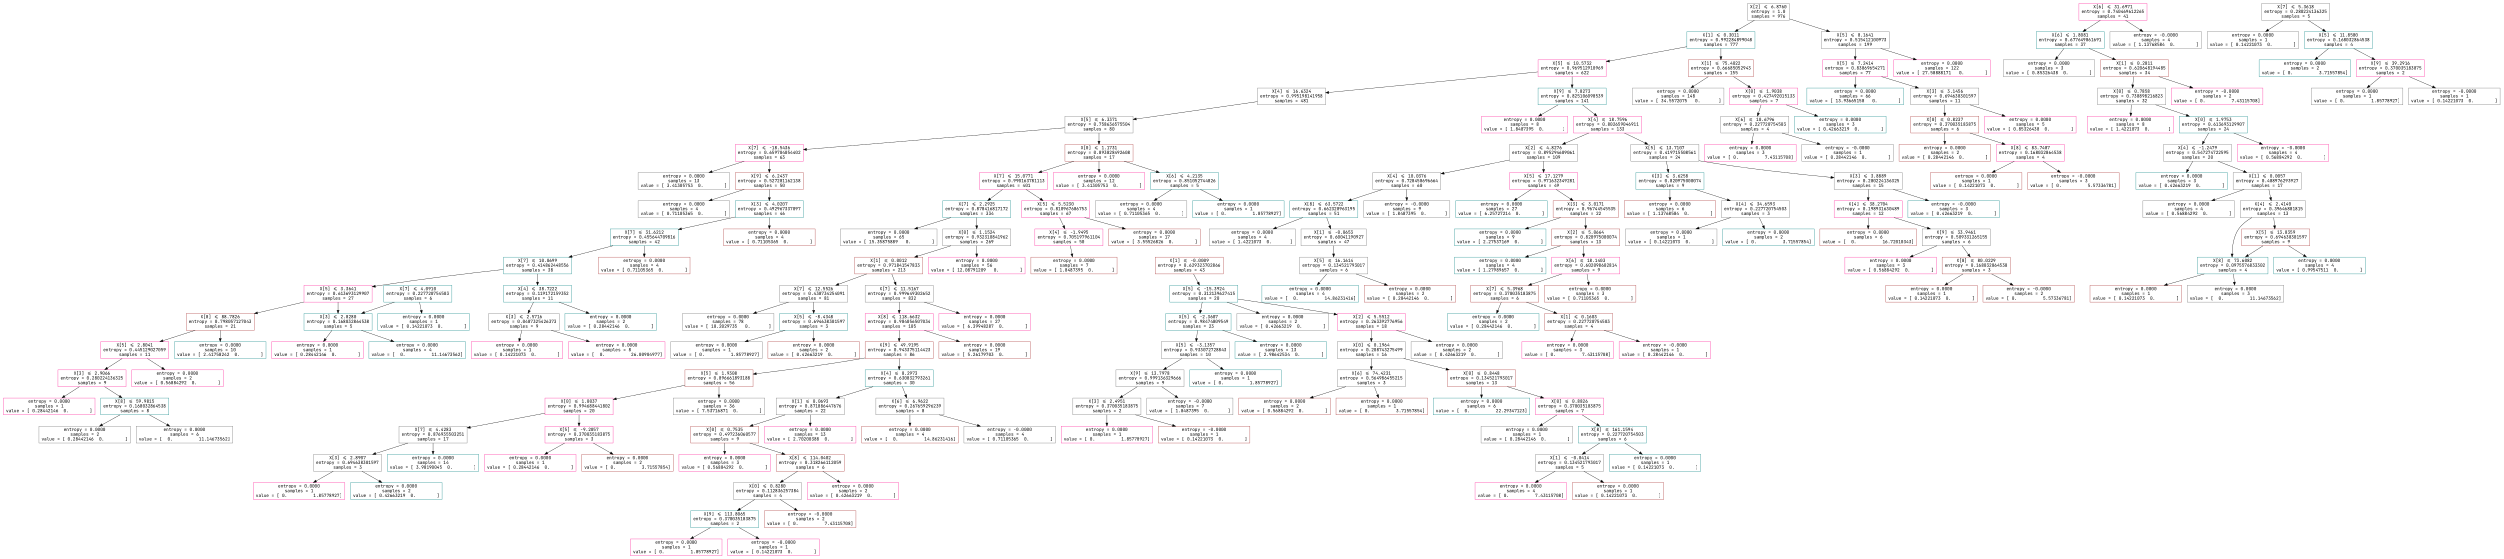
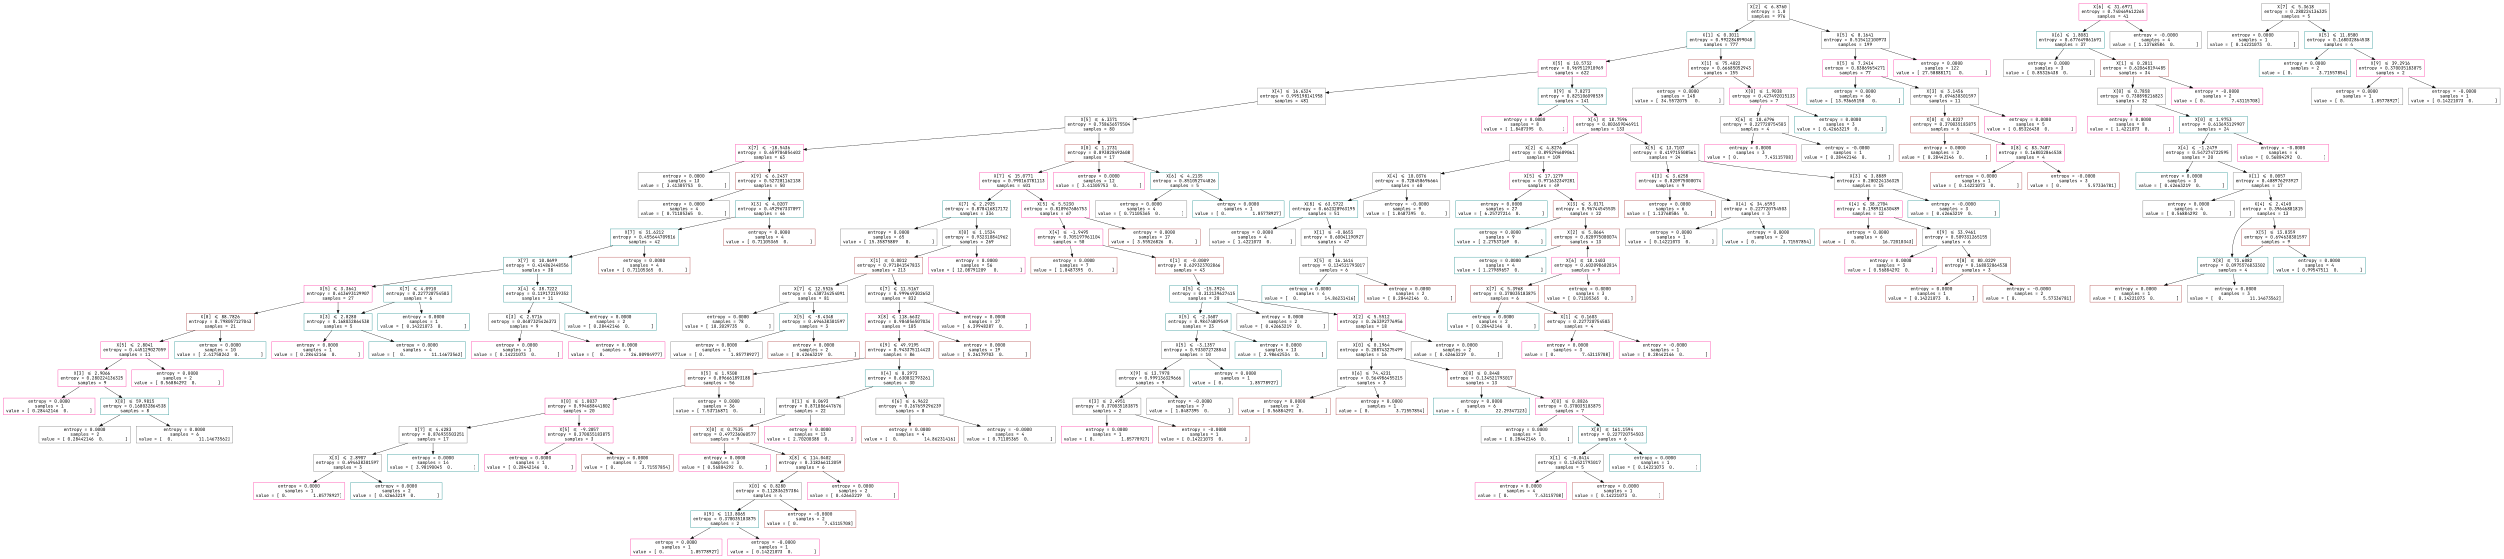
  digraph {
    fontname="JetBrains Mono"
    node [color=gray40 fontname="JetBrains Mono" shape=box]
    edge [fontname="JetBrains Mono"]
    n1 [label="X[2] <= 6.8760\nentropy = 1.0\nsamples = 976"]
    n2 [color=teal label="X[1] <= 0.3011\nentropy = 0.992284899048\nsamples = 777"]
    n3 [label="X[5] <= 8.1641\nentropy = 0.515412100973\nsamples = 199"]
    n4 [color=deeppink label="X[5] <= 10.5732\nentropy = 0.969512910969\nsamples = 622"]
    n5 [color=brown label="X[1] <= 75.4022\nentropy = 0.66685052943\nsamples = 155"]
    n6 [color=deeppink label="X[5] <= 7.2414\nentropy = 0.83869654271\nsamples = 77"]
    n7 [color=deeppink label="entropy = 0.0000\nsamples = 122\nvalue = [ 27.58888171   0.        ]"]
    n8 [label="X[4] <= 16.6324\nentropy = 0.995198141958\nsamples = 481"]
    n9 [color=teal label="X[9] <= 7.8273\nentropy = 0.825106098539\nsamples = 141"]
    n10 [label="entropy = 0.0000\nsamples = 148\nvalue = [ 34.5572075   0.       ]"]
    n11 [color=deeppink label="X[0] <= 1.9038\nentropy = 0.427492015133\nsamples = 7"]
    n12 [label="X[5] <= 6.3371\nentropy = 0.758636575504\nsamples = 80"]
    n13 [color=deeppink label="entropy = 0.0000\nsamples = 8\nvalue = [ 1.8487395  0.       ]"]
    n14 [color=deeppink label="X[4] <= 18.7596\nentropy = 0.802659046911\nsamples = 133"]
    n15 [color=deeppink label="X[7] <= 15.0771\nentropy = 0.990163781113\nsamples = 401"]
    n16 [color=teal label="X[7] <= 2.2925\nentropy = 0.878416817172\nsamples = 334"]
    n17 [color=deeppink label="X[5] <= 5.5230\nentropy = 0.810967686753\nsamples = 67"]
    n18 [color=deeppink label="X[7] <= -18.5436\nentropy = 0.659704054402\nsamples = 63"]
    n19 [color=brown label="X[0] <= 1.1731\nentropy = 0.893828492608\nsamples = 17"]
    n20 [label="entropy = 0.0000\nsamples = 65\nvalue = [ 15.35875889   0.        ]"]
    n21 [label="X[0] <= 1.1524\nentropy = 0.932310841962\nsamples = 269"]
    n22 [color=deeppink label="X[4] <= -1.9495\nentropy = 0.705197961104\nsamples = 50"]
    n23 [color=brown label="entropy = 0.0000\nsamples = 17\nvalue = [ 3.55526826  0.        ]"]
    n24 [color=brown label="X[1] <= 0.0012\nentropy = 0.971841547833\nsamples = 213"]
    n25 [color=deeppink label="entropy = 0.0000\nsamples = 56\nvalue = [ 12.08791209   0.        ]"]
    n26 [label="X[7] <= 12.5526\nentropy = 0.438734254091\nsamples = 81"]
    n27 [label="X[7] <= 11.5167\nentropy = 0.999649302652\nsamples = 832"]
    n28 [label="entropy = 0.0000\nsamples = 78\nvalue = [ 18.2029735   0.       ]"]
    n29 [color=teal label="X[5] <= -8.4348\nentropy = 0.694638301597\nsamples = 3"]
    n30 [color=deeppink label="X[8] <= 118.6632\nentropy = 0.984056507034\nsamples = 105"]
    n31 [color=deeppink label="entropy = 0.0000\nsamples = 27\nvalue = [ 6.39948287  0.        ]"]
    n32 [label="entropy = 0.0000\nsamples = 1\nvalue = [ 0.          1.85778927]"]
    n33 [color=brown label="entropy = 0.0000\nsamples = 2\nvalue = [ 0.42663219  0.        ]"]
    n34 [color=brown label="X[9] <= 49.9195\nentropy = 0.943375114423\nsamples = 86"]
    n35 [color=brown label="entropy = 0.0000\nsamples = 19\nvalue = [ 5.26179703  0.        ]"]
    n36 [color=brown label="X[5] <= 1.9308\nentropy = 0.896661893188\nsamples = 56"]
    n37 [color=teal label="X[4] <= 8.2973\nentropy = 0.630832793261\nsamples = 30"]
    n38 [color=deeppink label="X[0] <= 1.0037\nentropy = 0.994688441802\nsamples = 20"]
    n39 [label="entropy = 0.0000\nsamples = 36\nvalue = [ 7.53716871  0.        ]"]
    n40 [label="X[1] <= 0.0693\nentropy = 0.871886447676\nsamples = 22"]
    n41 [label="X[6] <= 6.9622\nentropy = 0.267659296239\nsamples = 8"]
    n42 [label="X[7] <= 4.4283\nentropy = 0.876935503251\nsamples = 17"]
    n43 [color=deeppink label="X[5] <= -9.2057\nentropy = 0.370035183875\nsamples = 3"]
    n44 [label="X[3] <= 2.8907\nentropy = 0.694638301597\nsamples = 3"]
    n45 [color=teal label="entropy = 0.0000\nsamples = 14\nvalue = [ 3.98190045  0.        ]"]
    n46 [color=deeppink label="entropy = 0.0000\nsamples = 1\nvalue = [ 0.28442146  0.        ]"]
    n47 [color=brown label="entropy = 0.0000\nsamples = 2\nvalue = [ 0.          3.71557854]"]
    n48 [color=deeppink label="entropy = 0.0000\nsamples = 1\nvalue = [ 0.          1.85778927]"]
    n49 [color=teal label="entropy = 0.0000\nsamples = 2\nvalue = [ 0.42663219  0.        ]"]
    n50 [color=brown label="X[0] <= 0.7535\nentropy = 0.497236060577\nsamples = 9"]
    n51 [color=deeppink label="entropy = 0.0000\nsamples = 13\nvalue = [ 2.70200388  0.        ]"]
    n52 [color=brown label="entropy = 0.0000\nsamples = 4\nvalue = [  0.          14.86231416]"]
    n53 [label="entropy = -0.0000\nsamples = 4\nvalue = [ 0.71105365  0.        ]"]
    n54 [color=deeppink label="entropy = 0.0000\nsamples = 3\nvalue = [ 0.56884292  0.        ]"]
    n55 [color=brown label="X[8] <= 114.0402\nentropy = 0.318266112059\nsamples = 6"]
    n56 [label="X[0] <= 0.8280\nentropy = 0.112836257384\nsamples = 4"]
    n57 [color=deeppink label="entropy = 0.0000\nsamples = 2\nvalue = [ 0.42663219  0.        ]"]
    n58 [color=teal label="X[9] <= 113.8065\nentropy = 0.370035183875\nsamples = 2"]
    n59 [color=brown label="entropy = -0.0000\nsamples = 2\nvalue = [ 0.          7.43115708]"]
    n60 [color=deeppink label="entropy = 0.0000\nsamples = 1\nvalue = [ 0.          1.85778927]"]
    n61 [color=deeppink label="entropy = -0.0000\nsamples = 1\nvalue = [ 0.14221073  0.        ]"]
    n62 [color=brown label="entropy = 0.0000\nsamples = 7\nvalue = [ 1.8487395  0.       ]"]
    n63 [color=brown label="X[1] <= -0.0009\nentropy = 0.629323702866\nsamples = 43"]
    n64 [color=teal label="X[5] <= -15.3924\nentropy = 0.312139627415\nsamples = 20"]
    n65 [color=teal label="X[5] <= -2.3607\nentropy = 0.98474809549\nsamples = 23"]
    n66 [label="entropy = 0.0000\nsamples = 2\nvalue = [ 0.42663219  0.        ]"]
    n67 [color=deeppink label="X[2] <= 5.5512\nentropy = 0.263392776956\nsamples = 18"]
    n68 [label="X[5] <= -3.1357\nentropy = 0.933072728843\nsamples = 10"]
    n69 [color=teal label="entropy = 0.0000\nsamples = 13\nvalue = [ 2.98642534  0.        ]"]
    n70 [label="X[0] <= 0.1964\nentropy = 0.208743275499\nsamples = 16"]
    n71 [label="entropy = 0.0000\nsamples = 2\nvalue = [ 0.42663219  0.        ]"]
    n72 [label="X[6] <= 74.4231\nentropy = 0.564986455215\nsamples = 3"]
    n73 [color=brown label="X[0] <= 0.8448\nentropy = 0.134521793017\nsamples = 13"]
    n74 [color=brown label="entropy = 0.0000\nsamples = 2\nvalue = [ 0.56884292  0.        ]"]
    n75 [color=brown label="entropy = 0.0000\nsamples = 1\nvalue = [ 0.          3.71557854]"]
    n76 [color=teal label="entropy = 0.0000\nsamples = 6\nvalue = [  0.          22.29347123]"]
    n77 [color=deeppink label="X[0] <= 0.8826\nentropy = 0.370035183875\nsamples = 7"]
    n78 [label="entropy = 0.0000\nsamples = 1\nvalue = [ 0.28442146  0.        ]"]
    n79 [color=teal label="X[8] <= 161.1594\nentropy = 0.227720754503\nsamples = 6"]
    n80 [label="X[1] <= -0.0414\nentropy = 0.134521793017\nsamples = 5"]
    n81 [color=teal label="entropy = 0.0000\nsamples = 1\nvalue = [ 0.14221073  0.        ]"]
    n82 [color=deeppink label="entropy = 0.0000\nsamples = 4\nvalue = [ 0.          7.43115708]"]
    n83 [color=brown label="entropy = 0.0000\nsamples = 1\nvalue = [ 0.14221073  0.        ]"]
    n84 [label="X[9] <= 13.7978\nentropy = 0.999136329666\nsamples = 9"]
    n85 [color=teal label="entropy = 0.0000\nsamples = 1\nvalue = [ 0.          1.85778927]"]
    n86 [label="X[3] <= 2.4951\nentropy = 0.370035183875\nsamples = 2"]
    n87 [label="entropy = -0.0000\nsamples = 7\nvalue = [ 1.8487395  0.       ]"]
    n88 [color=deeppink label="entropy = 0.0000\nsamples = 1\nvalue = [ 0.          1.85778927]"]
    n89 [color=brown label="entropy = -0.0000\nsamples = 1\nvalue = [ 0.14221073  0.        ]"]
    n90 [label="entropy = 0.0000\nsamples = 13\nvalue = [ 3.41305753  0.        ]"]
    n91 [color=brown label="X[9] <= 6.2437\nentropy = 0.527281162138\nsamples = 50"]
    n92 [color=deeppink label="entropy = 0.0000\nsamples = 12\nvalue = [ 3.41305753  0.        ]"]
    n93 [color=teal label="X[6] <= 4.2135\nentropy = 0.851052744826\nsamples = 5"]
    n94 [label="entropy = 0.0000\nsamples = 4\nvalue = [ 0.71105365  0.        ]"]
    n95 [color=teal label="X[3] <= 4.0207\nentropy = 0.492967337097\nsamples = 46"]
    n96 [color=teal label="X[7] <= 31.6212\nentropy = 0.455644709816\nsamples = 42"]
    n97 [color=brown label="entropy = 0.0000\nsamples = 4\nvalue = [ 0.71105365  0.        ]"]
    n98 [color=teal label="X[7] <= 10.0699\nentropy = 0.414862448556\nsamples = 38"]
    n99 [color=brown label="entropy = 0.0000\nsamples = 4\nvalue = [ 0.71105365  0.        ]"]
    n100 [color=deeppink label="X[5] <= 3.3641\nentropy = 0.613693129907\nsamples = 27"]
    n101 [color=teal label="X[4] <= 38.7222\nentropy = 0.119172159352\nsamples = 11"]
    n102 [color=brown label="X[8] <= 88.7826\nentropy = 0.798057127043\nsamples = 21"]
    n103 [color=teal label="X[3] <= 2.8280\nentropy = 0.168032864538\nsamples = 5"]
    n104 [label="X[3] <= 2.5716\nentropy = 0.0487325426373\nsamples = 9"]
    n105 [color=teal label="entropy = 0.0000\nsamples = 2\nvalue = [ 0.28442146  0.        ]"]
    n106 [color=deeppink label="X[5] <= 2.8041\nentropy = 0.445129027059\nsamples = 11"]
    n107 [color=teal label="entropy = 0.0000\nsamples = 10\nvalue = [ 2.41758242  0.        ]"]
    n108 [color=teal label="X[7] <= 4.0910\nentropy = 0.227720754503\nsamples = 6"]
    n109 [color=teal label="entropy = 0.0000\nsamples = 1\nvalue = [ 0.14221073  0.        ]"]
    n110 [color=deeppink label="X[3] <= 2.9066\nentropy = 0.280224136325\nsamples = 9"]
    n111 [color=deeppink label="entropy = 0.0000\nsamples = 2\nvalue = [ 0.56884292  0.        ]"]
    n112 [color=deeppink label="entropy = 0.0000\nsamples = 1\nvalue = [ 0.28442146  0.        ]"]
    n113 [color=teal label="X[8] <= 59.9815\nentropy = 0.168032864538\nsamples = 8"]
    n114 [label="entropy = 0.0000\nsamples = 2\nvalue = [ 0.28442146  0.        ]"]
    n115 [label="entropy = 0.0000\nsamples = 6\nvalue = [  0.          11.14673562]"]
    n116 [color=deeppink label="entropy = 0.0000\nsamples = 1\nvalue = [ 0.28442146  0.        ]"]
    n117 [color=teal label="entropy = 0.0000\nsamples = 4\nvalue = [  0.          11.14673562]"]
    n118 [color=deeppink label="entropy = 0.0000\nsamples = 1\nvalue = [ 0.14221073  0.        ]"]
    n119 [color=deeppink label="entropy = 0.0000\nsamples = 8\nvalue = [  0.          26.00904977]"]
    n120 [label="entropy = 0.0000\nsamples = 4\nvalue = [ 0.71105365  0.        ]"]
    n121 [color=teal label="entropy = 0.0000\nsamples = 1\nvalue = [ 0.          1.85778927]"]
    n122 [label="X[2] <= 4.8276\nentropy = 0.895294609061\nsamples = 109"]
    n123 [label="X[5] <= 13.7107\nentropy = 0.419715508561\nsamples = 24"]
    n124 [label="X[4] <= 10.0376\nentropy = 0.728458696664\nsamples = 60"]
    n125 [color=deeppink label="X[5] <= 17.1279\nentropy = 0.971632349281\nsamples = 49"]
-   n126 [color=teal label="X[3] <= 3.6258\nentropy = 0.820975000074\nsamples = 9"]
+   n126 [color=deeppink label="X[3] <= 3.6258\nentropy = 0.820975000074\nsamples = 9"]
    n127 [label="X[3] <= 3.8889\nentropy = 0.280224136325\nsamples = 15"]
    n128 [color=teal label="X[8] <= 63.5722\nentropy = 0.662328963195\nsamples = 51"]
    n129 [label="entropy = -0.0000\nsamples = 9\nvalue = [ 1.8487395  0.       ]"]
    n130 [color=teal label="entropy = 0.0000\nsamples = 27\nvalue = [ 6.25727214  0.        ]"]
    n131 [color=brown label="X[3] <= 3.0171\nentropy = 0.96744545535\nsamples = 22"]
    n132 [label="entropy = 0.0000\nsamples = 4\nvalue = [ 1.4221073  0.       ]"]
    n133 [label="X[1] <= -0.0653\nentropy = 0.60041190927\nsamples = 47"]
    n134 [label="X[5] <= 16.1614\nentropy = 0.134521793017\nsamples = 6"]
    n135 [color=teal label="entropy = 0.0000\nsamples = 4\nvalue = [  0.          14.86231416]"]
    n136 [color=brown label="entropy = 0.0000\nsamples = 2\nvalue = [ 0.28442146  0.        ]"]
    n137 [color=deeppink label="X[6] <= 31.6971\nentropy = 0.740469612265\nsamples = 41"]
    n138 [color=teal label="X[6] <= 1.8081\nentropy = 0.677649861691\nsamples = 37"]
    n139 [label="entropy = -0.0000\nsamples = 4\nvalue = [ 1.13768584  0.        ]"]
    n140 [label="entropy = 0.0000\nsamples = 3\nvalue = [ 0.85326438  0.        ]"]
    n141 [color=brown label="X[1] <= 0.2811\nentropy = 0.620648194485\nsamples = 34"]
    n142 [label="X[0] <= 0.7858\nentropy = 0.738898216823\nsamples = 32"]
    n143 [color=deeppink label="entropy = -0.0000\nsamples = 2\nvalue = [ 0.          7.43115708]"]
    n144 [color=deeppink label="entropy = 0.0000\nsamples = 8\nvalue = [ 1.4221073  0.       ]"]
    n145 [color=teal label="X[0] <= 1.9753\nentropy = 0.613693129907\nsamples = 24"]
    n146 [label="X[4] <= -1.2479\nentropy = 0.547274722595\nsamples = 20"]
    n147 [color=deeppink label="entropy = -0.0000\nsamples = 4\nvalue = [ 0.56884292  0.        ]"]
    n148 [color=teal label="entropy = 0.0000\nsamples = 3\nvalue = [ 0.42663219  0.        ]"]
    n149 [label="X[1] <= 0.0057\nentropy = 0.488976293927\nsamples = 17"]
    n150 [label="entropy = 0.0000\nsamples = 4\nvalue = [ 0.56884292  0.        ]"]
    n151 [label="X[4] <= 2.4140\nentropy = 0.39646881815\nsamples = 13"]
    n152 [color=teal label="X[8] <= 73.6082\nentropy = 0.0975576833302\nsamples = 4"]
    n153 [color=brown label="X[5] <= 13.8359\nentropy = 0.694638301597\nsamples = 9"]
    n154 [color=brown label="entropy = 0.0000\nsamples = 1\nvalue = [ 0.14221073  0.        ]"]
    n155 [label="entropy = 0.0000\nsamples = 3\nvalue = [  0.          11.14673562]"]
    n156 [color=teal label="entropy = 0.0000\nsamples = 4\nvalue = [ 0.99547511  0.        ]"]
    n157 [label="X[7] <= 5.3618\nentropy = 0.280224136325\nsamples = 5"]
    n158 [label="entropy = 0.0000\nsamples = 1\nvalue = [ 0.14221073  0.        ]"]
    n159 [color=teal label="X[5] <= 11.8580\nentropy = 0.168032864538\nsamples = 4"]
    n160 [color=teal label="entropy = 0.0000\nsamples = 2\nvalue = [ 0.          3.71557854]"]
    n161 [color=deeppink label="X[9] <= 39.2916\nentropy = 0.370035183875\nsamples = 2"]
    n162 [label="entropy = 0.0000\nsamples = 1\nvalue = [ 0.          1.85778927]"]
    n163 [label="entropy = -0.0000\nsamples = 1\nvalue = [ 0.14221073  0.        ]"]
    n164 [color=teal label="entropy = 0.0000\nsamples = 9\nvalue = [ 2.27537169  0.        ]"]
    n165 [color=brown label="X[2] <= 5.0664\nentropy = 0.820975000074\nsamples = 13"]
    n166 [color=teal label="entropy = 0.0000\nsamples = 4\nvalue = [ 1.27989657  0.        ]"]
    n167 [color=deeppink label="X[6] <= 18.1403\nentropy = 0.602098602814\nsamples = 9"]
    n168 [color=brown label="X[7] <= 5.3968\nentropy = 0.370035183875\nsamples = 6"]
    n169 [color=brown label="entropy = 0.0000\nsamples = 3\nvalue = [ 0.71105365  0.        ]"]
    n170 [color=teal label="entropy = 0.0000\nsamples = 2\nvalue = [ 0.28442146  0.        ]"]
    n171 [color=brown label="X[1] <= 0.1603\nentropy = 0.227720754503\nsamples = 4"]
    n172 [color=deeppink label="entropy = 0.0000\nsamples = 3\nvalue = [ 0.          7.43115708]"]
    n173 [color=deeppink label="entropy = -0.0000\nsamples = 1\nvalue = [ 0.28442146  0.        ]"]
    n174 [color=brown label="entropy = 0.0000\nsamples = 6\nvalue = [ 1.13768584  0.        ]"]
    n175 [label="X[4] <= 34.6593\nentropy = 0.227720754503\nsamples = 3"]
    n176 [color=deeppink label="X[4] <= 38.2704\nentropy = 0.198931630489\nsamples = 12"]
    n177 [color=teal label="entropy = -0.0000\nsamples = 3\nvalue = [ 0.42663219  0.        ]"]
    n178 [label="entropy = 0.0000\nsamples = 1\nvalue = [ 0.14221073  0.        ]"]
    n179 [color=teal label="entropy = 0.0000\nsamples = 2\nvalue = [ 0.          3.71557854]"]
    n180 [color=brown label="entropy = 0.0000\nsamples = 6\nvalue = [  0.          16.72010343]"]
    n181 [label="X[9] <= 33.9461\nentropy = 0.509331265155\nsamples = 6"]
    n182 [color=deeppink label="entropy = 0.0000\nsamples = 3\nvalue = [ 0.56884292  0.        ]"]
    n183 [color=brown label="X[8] <= 80.0229\nentropy = 0.168032864538\nsamples = 3"]
    n184 [color=brown label="entropy = 0.0000\nsamples = 1\nvalue = [ 0.14221073  0.        ]"]
    n185 [color=brown label="entropy = -0.0000\nsamples = 2\nvalue = [ 0.          5.57336781]"]
    n186 [label="X[6] <= 10.6796\nentropy = 0.227720754503\nsamples = 4"]
    n187 [color=teal label="entropy = 0.0000\nsamples = 3\nvalue = [ 0.42663219  0.        ]"]
    n188 [color=deeppink label="entropy = 0.0000\nsamples = 3\nvalue = [ 0.          7.43115708]"]
    n189 [label="entropy = -0.0000\nsamples = 1\nvalue = [ 0.28442146  0.        ]"]
    n190 [color=teal label="entropy = 0.0000\nsamples = 66\nvalue = [ 13.93665158   0.        ]"]
    n191 [label="X[3] <= 3.1456\nentropy = 0.694638301597\nsamples = 11"]
    n192 [color=brown label="X[0] <= 0.8237\nentropy = 0.370035183875\nsamples = 6"]
    n193 [color=deeppink label="entropy = 0.0000\nsamples = 5\nvalue = [ 0.85326438  0.        ]"]
    n194 [color=brown label="entropy = 0.0000\nsamples = 2\nvalue = [ 0.28442146  0.        ]"]
    n195 [color=deeppink label="X[8] <= 83.7487\nentropy = 0.168032864538\nsamples = 4"]
    n196 [color=brown label="entropy = 0.0000\nsamples = 1\nvalue = [ 0.14221073  0.        ]"]
    n197 [color=brown label="entropy = -0.0000\nsamples = 3\nvalue = [ 0.          5.57336781]"]
    n1 -> n2
    n1 -> n3
    n2 -> n4
    n2 -> n5
    n3 -> n6
    n3 -> n7
    n4 -> n8
    n4 -> n9
    n5 -> n10
    n5 -> n11
    n6 -> n190
    n6 -> n191
    n8 -> n12
    n9 -> n13
    n9 -> n14
    n11 -> n186
    n11 -> n187
    n12 -> n18
    n12 -> n19
    n14 -> n122
    n14 -> n123
    n15 -> n16
    n15 -> n17
    n16 -> n20
    n16 -> n21
    n17 -> n22
    n17 -> n23
    n18 -> n90
    n18 -> n91
    n19 -> n15
    n19 -> n92
    n19 -> n93
    n21 -> n24
    n21 -> n25
    n22 -> n62
+   n22 -> n63
    n24 -> n26
    n24 -> n27
    n26 -> n28
    n26 -> n29
    n27 -> n30
    n27 -> n31
    n29 -> n32
    n29 -> n33
    n30 -> n34
    n30 -> n35
    n34 -> n36
    n34 -> n37
    n36 -> n38
    n36 -> n39
    n37 -> n40
    n37 -> n41
    n38 -> n42
    n38 -> n43
    n40 -> n50
    n40 -> n51
    n41 -> n52
    n41 -> n53
    n42 -> n44
    n42 -> n45
    n43 -> n46
    n43 -> n47
    n44 -> n48
    n44 -> n49
    n50 -> n54
    n50 -> n55
    n55 -> n56
    n55 -> n57
    n56 -> n58
    n56 -> n59
    n58 -> n60
    n58 -> n61
    n63 -> n64
    n64 -> n65
    n64 -> n66
    n64 -> n67
    n65 -> n68
    n65 -> n69
    n67 -> n70
    n67 -> n71
    n68 -> n84
    n68 -> n85
    n70 -> n72
    n70 -> n73
    n72 -> n74
    n72 -> n75
    n73 -> n76
    n73 -> n77
    n77 -> n78
    n77 -> n79
    n79 -> n80
    n79 -> n81
    n80 -> n82
    n80 -> n83
    n84 -> n86
    n84 -> n87
    n86 -> n88
    n86 -> n89
    n91 -> n94
    n91 -> n95
    n93 -> n120
    n93 -> n121
    n95 -> n96
    n95 -> n97
    n96 -> n98
    n96 -> n99
    n98 -> n100
    n98 -> n101
    n100 -> n102
    n100 -> n103
    n101 -> n104
    n101 -> n105
    n102 -> n106
    n102 -> n107
    n103 -> n116
    n103 -> n117
    n104 -> n118
    n104 -> n119
    n106 -> n110
    n106 -> n111
    n108 -> n103
    n108 -> n109
    n110 -> n112
    n110 -> n113
    n113 -> n114
    n113 -> n115
    n122 -> n124
    n122 -> n125
    n123 -> n126
    n123 -> n127
    n124 -> n128
    n124 -> n129
    n125 -> n130
    n125 -> n131
    n126 -> n174
    n126 -> n175
    n127 -> n176
    n127 -> n177
    n128 -> n132
    n128 -> n133
    n131 -> n164
    n131 -> n165
    n133 -> n134
    n134 -> n135
    n134 -> n136
    n137 -> n138
    n137 -> n139
    n138 -> n140
    n138 -> n141
    n141 -> n142
    n141 -> n143
    n142 -> n144
    n142 -> n145
    n145 -> n146
    n145 -> n147
    n146 -> n148
    n146 -> n149
    n149 -> n150
    n149 -> n151
    n151 -> n152
    n151 -> n153
    n152 -> n154
    n152 -> n155
    n153 -> n152
    n153 -> n156
    n157 -> n158
    n157 -> n159
    n159 -> n160
    n159 -> n161
    n161 -> n162
    n161 -> n163
    n165 -> n166
-   n165 -> n167
+   n167 -> n165
    n167 -> n168
    n167 -> n169
    n168 -> n170
    n168 -> n171
    n171 -> n172
    n171 -> n173
    n175 -> n178
    n175 -> n179
    n176 -> n180
    n176 -> n181
    n181 -> n182
    n181 -> n183
    n183 -> n184
    n183 -> n185
    n186 -> n188
    n186 -> n189
    n191 -> n192
    n191 -> n193
    n192 -> n194
    n192 -> n195
    n195 -> n196
    n195 -> n197
  }
